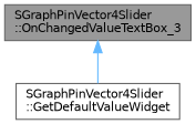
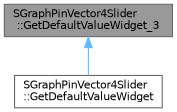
  digraph {
    rankdir=TB
    node [fontname=Helvetica fontsize=10 shape=box style=filled]
-   n1 [color=gray40 fillcolor=grey60 fontcolor=black height=0.2 label="SGraphPinVector4Slider\l::OnChangedValueTextBox_3" width=0.4]
+   n1 [color=gray40 fillcolor=grey60 fontcolor=black height=0.2 label="SGraphPinVector4Slider\l::GetDefaultValueWidget_3" width=0.4]
    n2 [color=grey40 fillcolor=white height=0.2 label="SGraphPinVector4Slider\l::GetDefaultValueWidget" width=0.4]
    n1 -> n2 [color=steelblue1 dir=back fontname=Helvetica fontsize=10 labelfontname=Helvetica labelfontsize=10 style=solid]
  }
